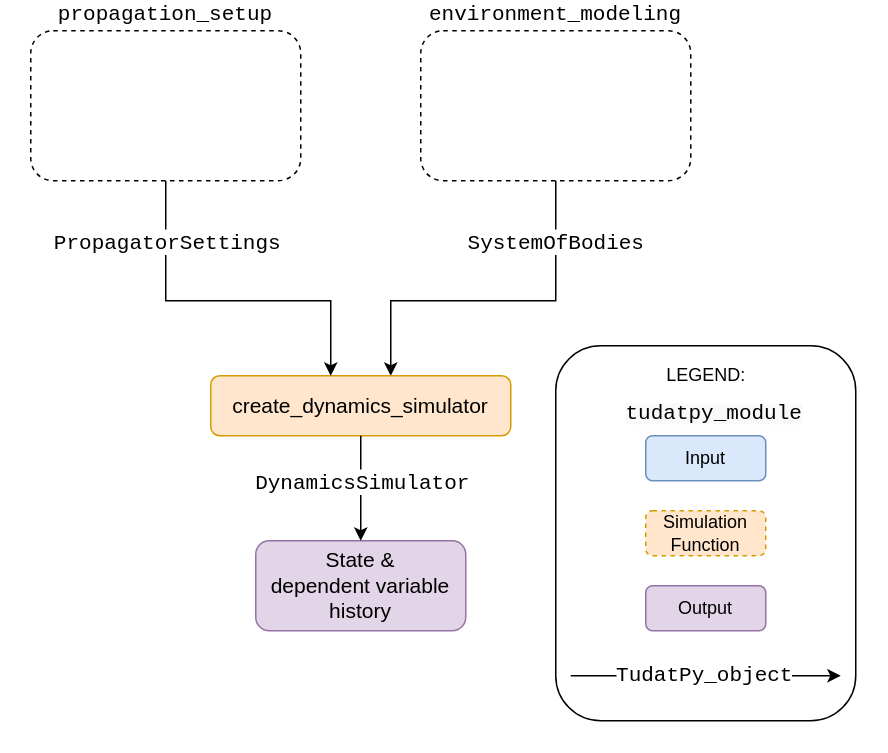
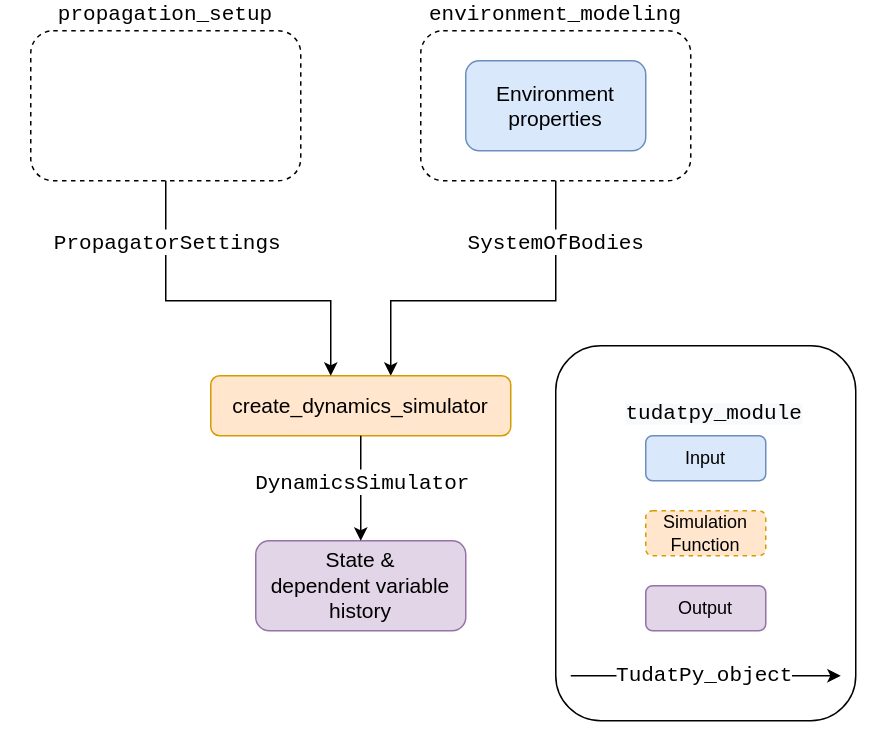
  <mxCell id="0" />
  <mxCell id="1" parent="0" />
  <mxCell id="2" value="&lt;font style=&quot;font-size: 14px&quot; face=&quot;Courier New&quot;&gt;environment_modeling&lt;/font&gt;" style="rounded=1;whiteSpace=wrap;html=1;dashed=1;labelPosition=center;verticalLabelPosition=top;align=center;verticalAlign=bottom;" parent="1" vertex="1"><mxGeometry x="280" y="20" width="180" height="100" as="geometry" /></mxCell>
  <mxCell id="3" value="&lt;div&gt;&lt;font style=&quot;font-size: 14px&quot; face=&quot;Courier New&quot;&gt;propagation_setup&lt;/font&gt;&lt;/div&gt;" style="rounded=1;whiteSpace=wrap;html=1;dashed=1;labelPosition=center;verticalLabelPosition=top;align=center;verticalAlign=bottom;" parent="1" vertex="1"><mxGeometry x="20" y="20" width="180" height="100" as="geometry" /></mxCell>
  <mxCell id="4" value="" style="rounded=1;whiteSpace=wrap;html=1;labelPosition=left;verticalLabelPosition=top;align=right;verticalAlign=bottom;" parent="1" vertex="1"><mxGeometry x="370" y="230" width="200" height="250" as="geometry" /></mxCell>
  <mxCell id="5" style="edgeStyle=orthogonalEdgeStyle;rounded=0;orthogonalLoop=1;jettySize=auto;html=1;entryX=0.6;entryY=0;entryDx=0;entryDy=0;entryPerimeter=0;" parent="1" target="8" edge="1"><mxGeometry relative="1" as="geometry"><mxPoint x="370" y="120" as="sourcePoint" /><Array as="points"><mxPoint x="370" y="120" /><mxPoint x="370" y="200" /><mxPoint x="260" y="200" /></Array><mxPoint x="260" y="240" as="targetPoint" /></mxGeometry></mxCell>
  <mxCell id="6" value="&lt;font face=&quot;Courier New&quot; style=&quot;font-size: 14px;&quot;&gt;SystemOfBodies&lt;/font&gt;" style="edgeLabel;html=1;align=center;verticalAlign=middle;resizable=0;points=[];labelBorderColor=none;fontSize=14;" parent="5" vertex="1" connectable="0"><mxGeometry x="-0.144" y="1" relative="1" as="geometry"><mxPoint x="22" y="-41" as="offset" /></mxGeometry></mxCell>
+ <mxCell id="7" value="&lt;font style=&quot;font-size: 14px&quot;&gt;Environment&lt;br&gt;properties&lt;/font&gt;" style="rounded=1;whiteSpace=wrap;html=1;fillColor=#dae8fc;strokeColor=#6c8ebf;" parent="1" vertex="1"><mxGeometry x="310" y="40" width="120" height="60" as="geometry" /></mxCell>
  <mxCell id="8" value="&lt;div&gt;&lt;font style=&quot;font-size: 14px;&quot;&gt;create&lt;/font&gt;&lt;font style=&quot;font-size: 14px;&quot;&gt;_dynamics_simulator&lt;/font&gt;&lt;/div&gt;" style="rounded=1;whiteSpace=wrap;html=1;fillColor=#ffe6cc;strokeColor=#d79b00;" parent="1" vertex="1"><mxGeometry x="140" y="250" width="200" height="40" as="geometry" /></mxCell>
  <mxCell id="9" style="edgeStyle=orthogonalEdgeStyle;rounded=0;orthogonalLoop=1;jettySize=auto;html=1;exitX=0.5;exitY=1;exitDx=0;exitDy=0;" parent="1" source="3" target="8" edge="1"><mxGeometry relative="1" as="geometry"><mxPoint x="0" y="270" as="sourcePoint" /><Array as="points"><mxPoint x="110" y="200" /><mxPoint x="220" y="200" /></Array></mxGeometry></mxCell>
  <mxCell id="10" value="&lt;font face=&quot;Courier New&quot; style=&quot;font-size: 14px;&quot;&gt;PropagatorSettings&lt;/font&gt;" style="edgeLabel;html=1;align=center;verticalAlign=middle;resizable=0;points=[];fontSize=14;" parent="9" vertex="1" connectable="0"><mxGeometry x="0.314" y="-1" relative="1" as="geometry"><mxPoint x="-78" y="-41" as="offset" /></mxGeometry></mxCell>
  <mxCell id="11" value="&lt;font style=&quot;font-size: 14px&quot;&gt;State &amp;amp;&lt;br&gt;dependent variable&lt;br&gt;history&lt;br&gt;&lt;/font&gt;" style="rounded=1;whiteSpace=wrap;html=1;fillColor=#e1d5e7;strokeColor=#9673a6;" parent="1" vertex="1"><mxGeometry x="170" y="360" width="140" height="60" as="geometry" /></mxCell>
  <mxCell id="12" value="Input" style="rounded=1;whiteSpace=wrap;html=1;fillColor=#dae8fc;strokeColor=#6c8ebf;" parent="1" vertex="1"><mxGeometry x="430" y="290" width="80" height="30" as="geometry" /></mxCell>
- <mxCell id="13" value="LEGEND:" style="text;html=1;align=center;verticalAlign=middle;resizable=0;points=[];autosize=1;strokeColor=none;fillColor=none;" parent="1" vertex="1"><mxGeometry x="435" y="240" width="70" height="20" as="geometry" /></mxCell>
  <mxCell id="14" value="Output" style="rounded=1;whiteSpace=wrap;html=1;fillColor=#e1d5e7;strokeColor=#9673a6;" parent="1" vertex="1"><mxGeometry x="430" y="390" width="80" height="30" as="geometry" /></mxCell>
  <mxCell id="15" value="Simulation Function" style="rounded=1;whiteSpace=wrap;html=1;fillColor=#ffe6cc;strokeColor=#d79b00;dashed=1;" parent="1" vertex="1"><mxGeometry x="430" y="340" width="80" height="30" as="geometry" /></mxCell>
  <mxCell id="16" value="&lt;font face=&quot;Courier New&quot; style=&quot;font-size: 14px&quot;&gt;TudatPy_object&lt;/font&gt;" style="edgeStyle=orthogonalEdgeStyle;rounded=0;orthogonalLoop=1;jettySize=auto;html=1;" parent="1" edge="1"><mxGeometry relative="1" as="geometry"><mxPoint x="380" y="450" as="sourcePoint" /><mxPoint x="560" y="450" as="targetPoint" /><mxPoint x="-1" as="offset" /></mxGeometry></mxCell>
  <mxCell id="17" value="&lt;span style=&quot;color: rgb(0 , 0 , 0) ; font-family: &amp;#34;courier new&amp;#34; ; font-style: normal ; font-weight: normal ; letter-spacing: normal ; text-align: center ; text-indent: 0px ; text-transform: none ; word-spacing: 0px ; background-color: rgb(248 , 249 , 250) ; text-decoration: none ; display: inline ; float: none&quot;&gt;&lt;font style=&quot;font-size: 14px&quot;&gt;tudatpy_module&lt;/font&gt;&lt;/span&gt;" style="text;whiteSpace=wrap;html=1;fontFamily=Courier New;" parent="1" vertex="1"><mxGeometry x="415" y="260" width="110" height="30" as="geometry" /></mxCell>
  <mxCell id="18" style="edgeStyle=orthogonalEdgeStyle;rounded=0;orthogonalLoop=1;jettySize=auto;html=1;exitX=0.5;exitY=1;exitDx=0;exitDy=0;entryX=0.5;entryY=0;entryDx=0;entryDy=0;" edge="1" parent="1" source="8" target="11"><mxGeometry relative="1" as="geometry"><mxPoint x="80" y="260" as="sourcePoint" /><Array as="points"><mxPoint x="240" y="340" /><mxPoint x="240" y="340" /></Array><mxPoint x="240" y="360" as="targetPoint" /></mxGeometry></mxCell>
  <mxCell id="19" value="&lt;font face=&quot;Courier New&quot;&gt;DynamicsSimulator&lt;/font&gt;" style="edgeLabel;html=1;align=center;verticalAlign=middle;resizable=0;points=[];fontSize=14;" vertex="1" connectable="0" parent="18"><mxGeometry x="0.314" y="-1" relative="1" as="geometry"><mxPoint x="1" y="-16" as="offset" /></mxGeometry></mxCell>
